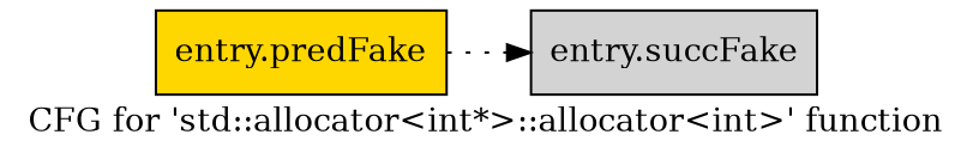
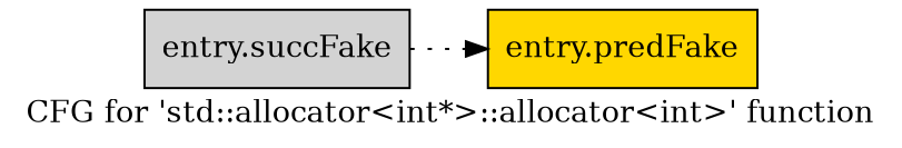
  digraph {
    label="CFG for 'std::allocator\<int*\>::allocator\<int\>' function"
    rankdir=LR
    node [shape=record style=filled]
    n1 [label="{entry.predFake}" fillcolor=gold]
    n2 [filename="/proj/xbuilds/2019.2_0801_1/installs/lin64/Vivado/HEAD/tps/lnx64/gcc-6.2.0/lib/gcc/x86_64-pc-linux-gnu/6.2.0/../../../../include/c++/6.2.0/bits/allocator.h" label="{entry.succFake}" linenumber=124 fillcolor=lightgrey]
-   n1 -> n2 [filename="/proj/xbuilds/2019.2_0801_1/installs/lin64/Vivado/HEAD/tps/lnx64/gcc-6.2.0/lib/gcc/x86_64-pc-linux-gnu/6.2.0/../../../../include/c++/6.2.0/bits/allocator.h" style=dotted]
+   n2 -> n1 [filename="/proj/xbuilds/2019.2_0801_1/installs/lin64/Vivado/HEAD/tps/lnx64/gcc-6.2.0/lib/gcc/x86_64-pc-linux-gnu/6.2.0/../../../../include/c++/6.2.0/bits/allocator.h" style=dotted]
  }
